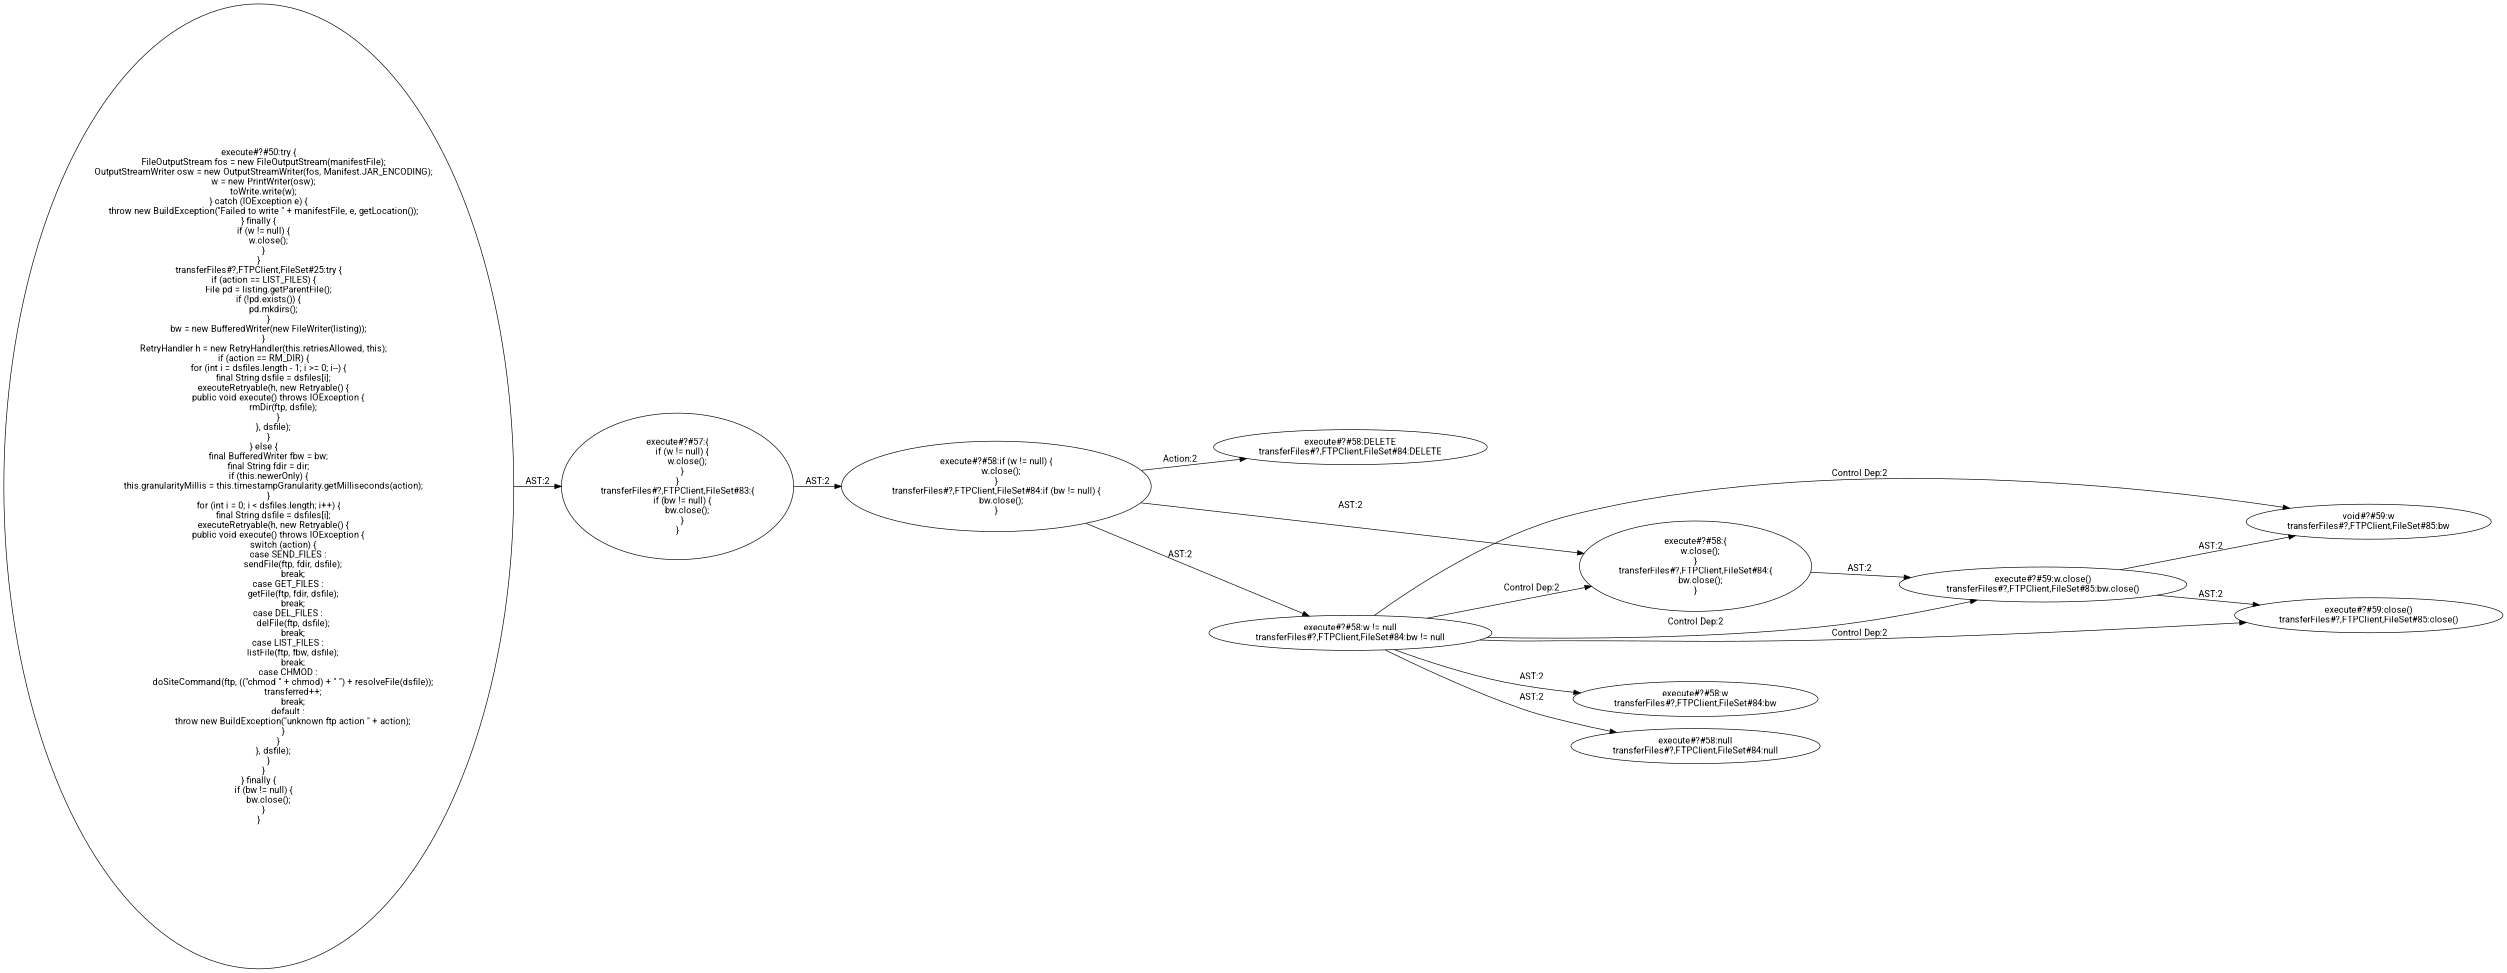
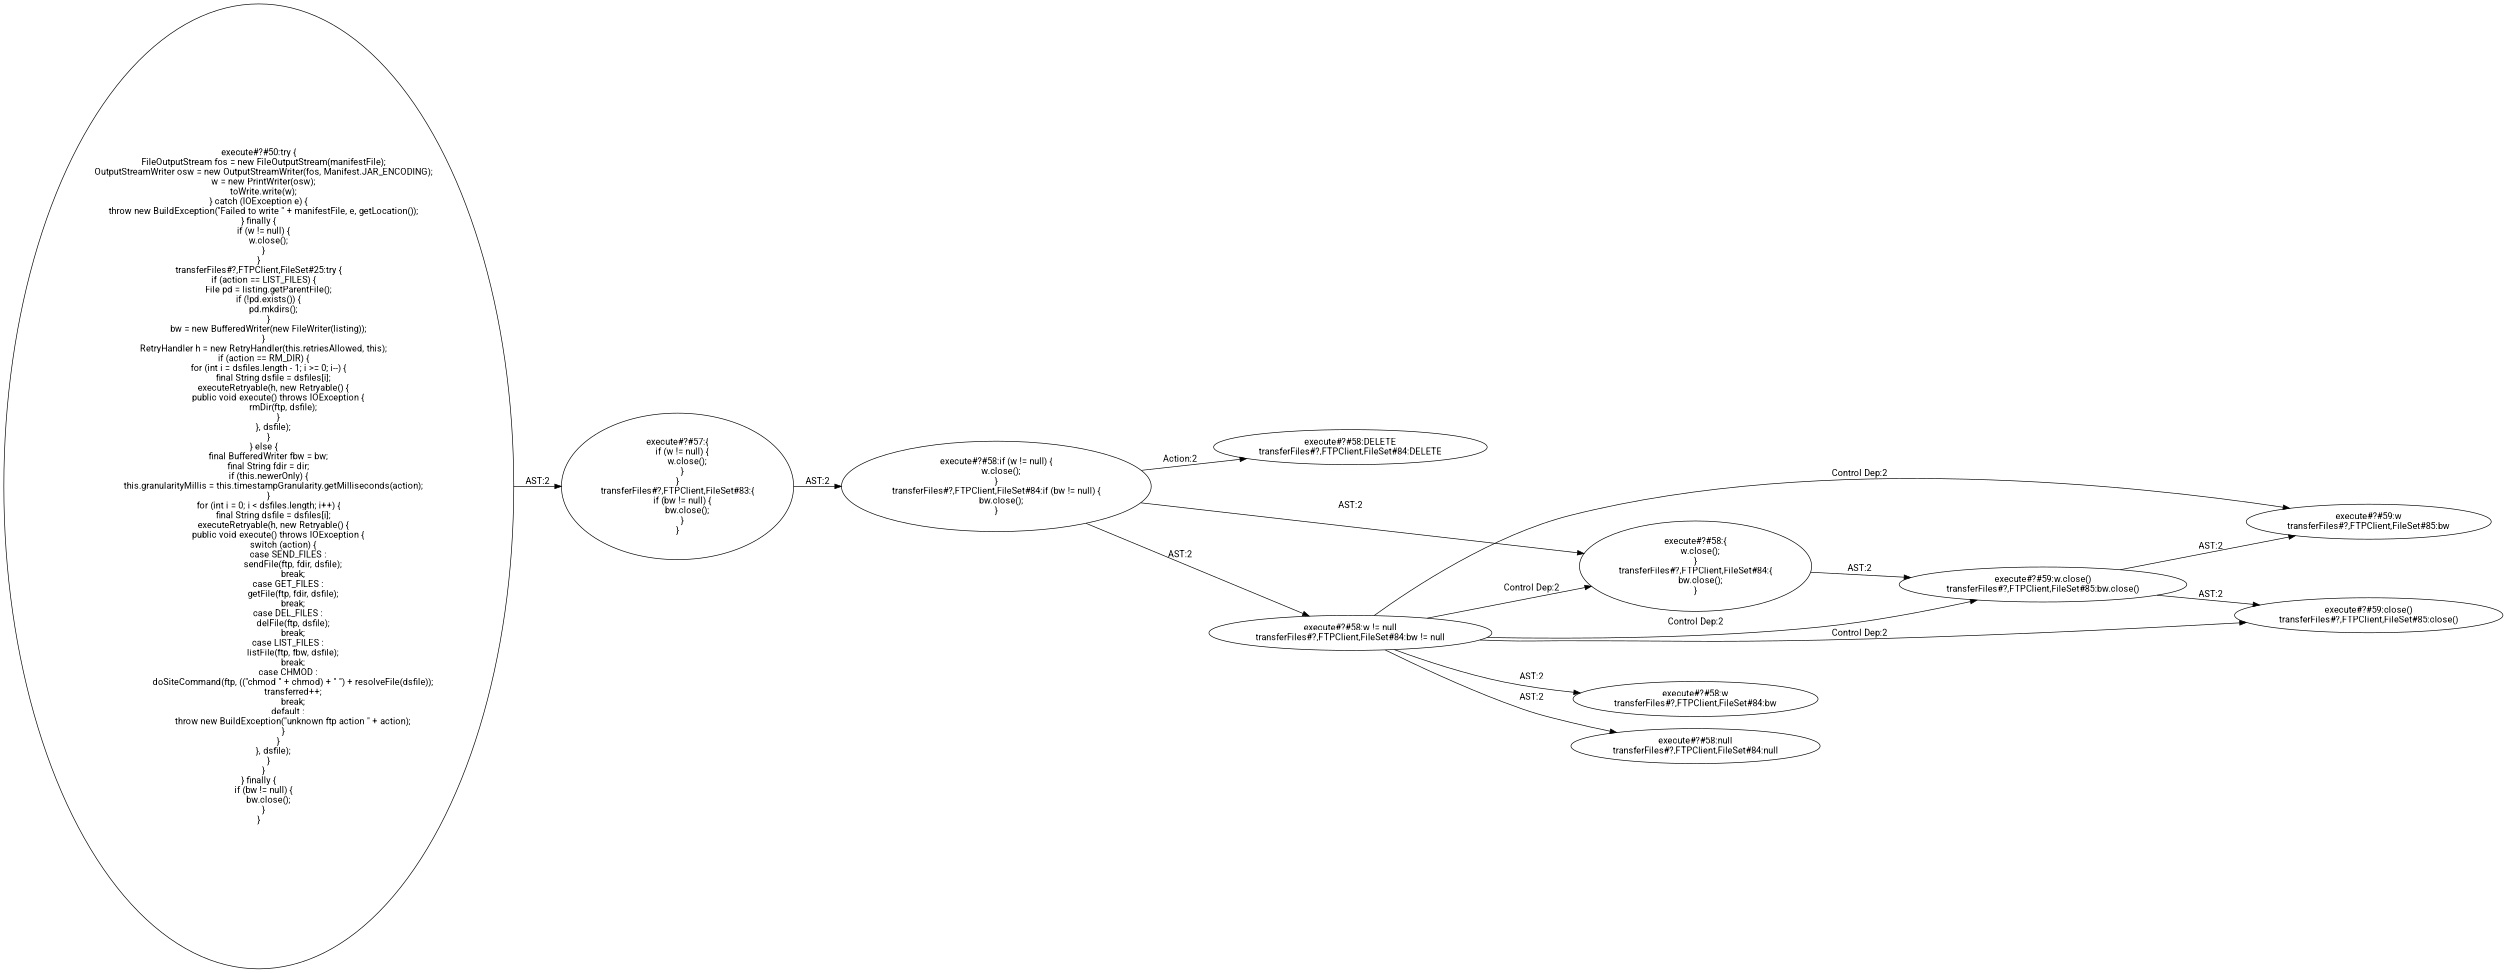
  digraph {
    rankdir=LR
    fontname=Roboto
    node [shape=ellipse fontname=Roboto]
    edge [fontname=Roboto]
    n1 [label="execute#?#58:DELETE\ntransferFiles#?,FTPClient,FileSet#84:DELETE"]
    n2 [label="execute#?#58:if (w != null) \{\n    w.close();\n\}\ntransferFiles#?,FTPClient,FileSet#84:if (bw != null) \{\n    bw.close();\n\}"]
    n3 [label="execute#?#58:w != null\ntransferFiles#?,FTPClient,FileSet#84:bw != null"]
    n4 [label="execute#?#58:\{\n    w.close();\n\}\ntransferFiles#?,FTPClient,FileSet#84:\{\n    bw.close();\n\}"]
    n5 [label="execute#?#57:\{\n    if (w != null) \{\n        w.close();\n    \}\n\}\ntransferFiles#?,FTPClient,FileSet#83:\{\n    if (bw != null) \{\n        bw.close();\n    \}\n\}"]
    n6 [label="execute#?#50:try \{\n    FileOutputStream fos = new FileOutputStream(manifestFile);\n    OutputStreamWriter osw = new OutputStreamWriter(fos, Manifest.JAR_ENCODING);\n    w = new PrintWriter(osw);\n    toWrite.write(w);\n\} catch (IOException e) \{\n    throw new BuildException(\"Failed to write \" + manifestFile, e, getLocation());\n\} finally \{\n    if (w != null) \{\n        w.close();\n    \}\n\}\ntransferFiles#?,FTPClient,FileSet#25:try \{\n    if (action == LIST_FILES) \{\n        File pd = listing.getParentFile();\n        if (!pd.exists()) \{\n            pd.mkdirs();\n        \}\n        bw = new BufferedWriter(new FileWriter(listing));\n    \}\n    RetryHandler h = new RetryHandler(this.retriesAllowed, this);\n    if (action == RM_DIR) \{\n        for (int i = dsfiles.length - 1; i >= 0; i--) \{\n            final String dsfile = dsfiles[i];\n            executeRetryable(h, new Retryable() \{\n                public void execute() throws IOException \{\n                    rmDir(ftp, dsfile);\n                \}\n            \}, dsfile);\n        \}\n    \} else \{\n        final BufferedWriter fbw = bw;\n        final String fdir = dir;\n        if (this.newerOnly) \{\n            this.granularityMillis = this.timestampGranularity.getMilliseconds(action);\n        \}\n        for (int i = 0; i < dsfiles.length; i++) \{\n            final String dsfile = dsfiles[i];\n            executeRetryable(h, new Retryable() \{\n                public void execute() throws IOException \{\n                    switch (action) \{\n                        case SEND_FILES :\n                            sendFile(ftp, fdir, dsfile);\n                            break;\n                        case GET_FILES :\n                            getFile(ftp, fdir, dsfile);\n                            break;\n                        case DEL_FILES :\n                            delFile(ftp, dsfile);\n                            break;\n                        case LIST_FILES :\n                            listFile(ftp, fbw, dsfile);\n                            break;\n                        case CHMOD :\n                            doSiteCommand(ftp, ((\"chmod \" + chmod) + \" \") + resolveFile(dsfile));\n                            transferred++;\n                            break;\n                        default :\n                            throw new BuildException(\"unknown ftp action \" + action);\n                    \}\n                \}\n            \}, dsfile);\n        \}\n    \}\n\} finally \{\n    if (bw != null) \{\n        bw.close();\n    \}\n\}"]
    n7 [label="execute#?#58:w\ntransferFiles#?,FTPClient,FileSet#84:bw"]
    n8 [label="execute#?#58:null\ntransferFiles#?,FTPClient,FileSet#84:null"]
    n9 [label="execute#?#59:w.close()\ntransferFiles#?,FTPClient,FileSet#85:bw.close()"]
    n10 [label="execute#?#59:close()\ntransferFiles#?,FTPClient,FileSet#85:close()"]
-   n11 [label="void#?#59:w\ntransferFiles#?,FTPClient,FileSet#85:bw"]
+   n11 [label="execute#?#59:w\ntransferFiles#?,FTPClient,FileSet#85:bw"]
    n2 -> n1 [label="Action:2"]
    n2 -> n3 [label="AST:2"]
    n2 -> n4 [label="AST:2"]
    n3 -> n4 [label="Control Dep:2"]
    n3 -> n7 [label="AST:2"]
    n3 -> n8 [label="AST:2"]
    n3 -> n9 [label="Control Dep:2"]
    n3 -> n10 [label="Control Dep:2"]
    n3 -> n11 [label="Control Dep:2"]
    n4 -> n9 [label="AST:2"]
    n5 -> n2 [label="AST:2"]
    n6 -> n5 [label="AST:2"]
    n9 -> n10 [label="AST:2"]
    n9 -> n11 [label="AST:2"]
  }
